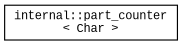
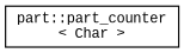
  digraph {
    rankdir=TB
    fontname="Liberation Mono"
-   n1 [color=black fillcolor=white fontname="Liberation Mono" fontsize=10 height=0.2 label="internal::part_counter\l\< Char \>" shape=record style=filled width=0.4]
+   n1 [color=black fillcolor=white fontname="Liberation Mono" fontsize=10 height=0.2 label="part::part_counter\l\< Char \>" shape=record style=filled width=0.4]
  }
